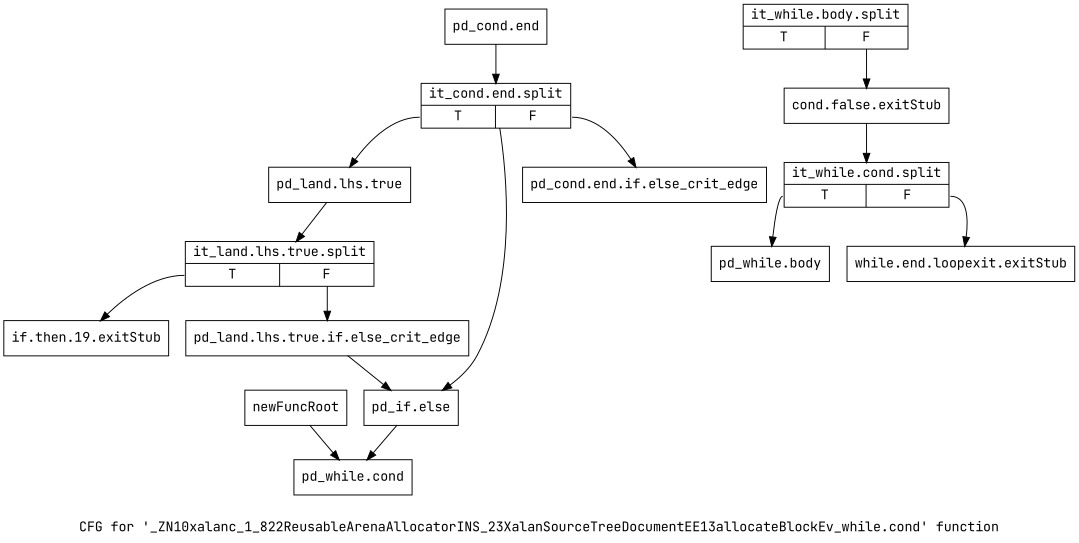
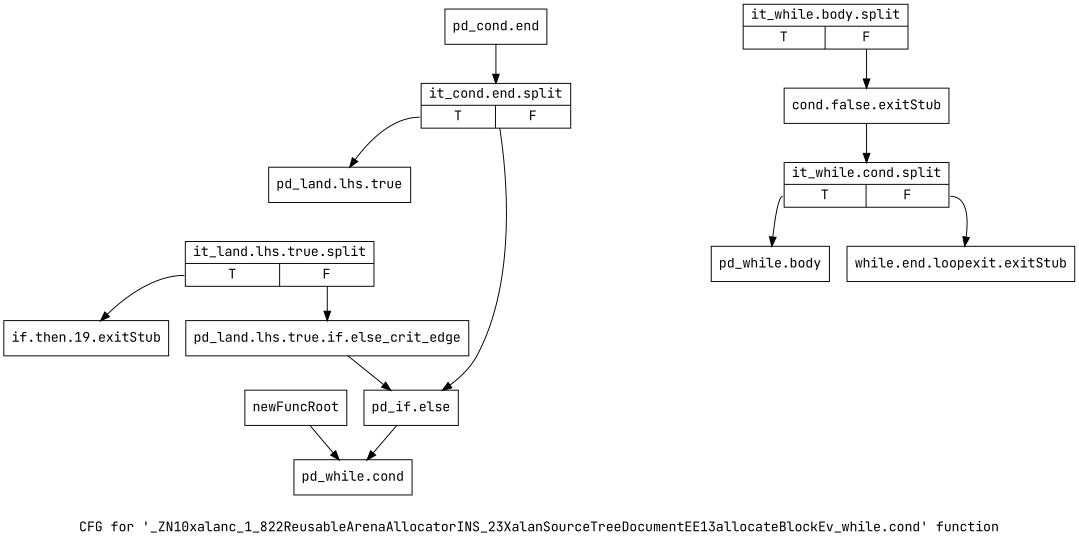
  digraph {
    fontname="JetBrains Mono"
    label="CFG for '_ZN10xalanc_1_822ReusableArenaAllocatorINS_23XalanSourceTreeDocumentEE13allocateBlockEv_while.cond' function"
    node [fontname="JetBrains Mono" shape=record]
    edge [fontname="JetBrains Mono"]
    n1 [label="{newFuncRoot}"]
    n2 [label="{pd_while.cond}"]
    n3 [label="{it_while.cond.split|{<s0>T|<s1>F}}"]
    n4 [label="{while.end.loopexit.exitStub}"]
    n5 [label="{pd_while.body}"]
    n6 [label="{cond.false.exitStub}"]
    n7 [label="{if.then.19.exitStub}"]
    n8 [label="{it_while.body.split|{<s0>T|<s1>F}}"]
    n9 [label="{pd_cond.end}"]
    n10 [label="{it_cond.end.split|{<s0>T|<s1>F}}"]
    n11 [label="{pd_land.lhs.true}"]
-   n12 [label="{pd_cond.end.if.else_crit_edge}"]
    n13 [label="{pd_if.else}"]
    n14 [label="{it_land.lhs.true.split|{<s0>T|<s1>F}}"]
    n15 [label="{pd_land.lhs.true.if.else_crit_edge}"]
    n1 -> n2
    n3 -> n4 [tailport=s1]
    n3 -> n5 [tailport=s0]
    n6 -> n3
    n8 -> n6 [tailport=s1]
    n9 -> n10
    n10 -> n11 [tailport=s0]
-   n10 -> n12 [tailport=s1]
    n10 -> n13
-   n11 -> n14
    n13 -> n2
    n14 -> n7 [tailport=s0]
    n14 -> n15 [tailport=s1]
    n15 -> n13
  }
